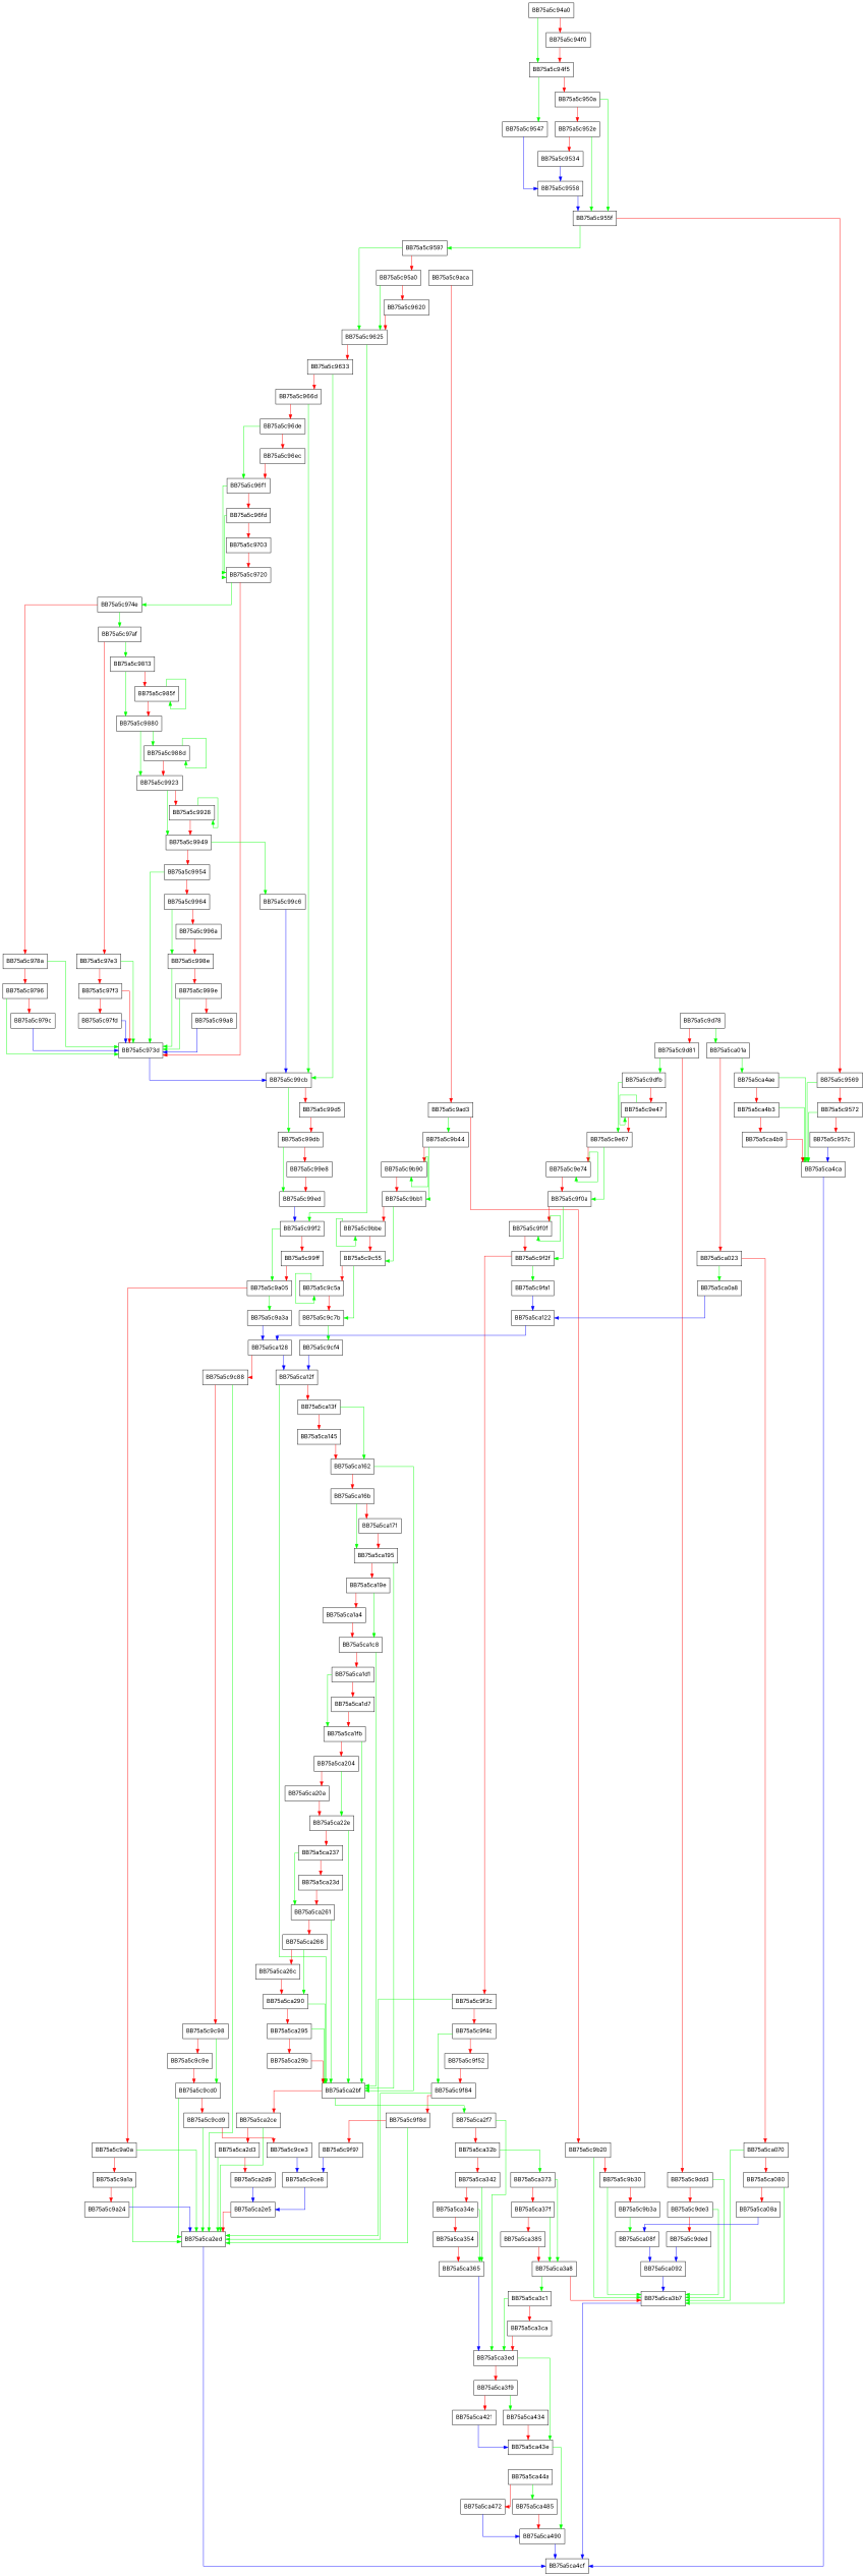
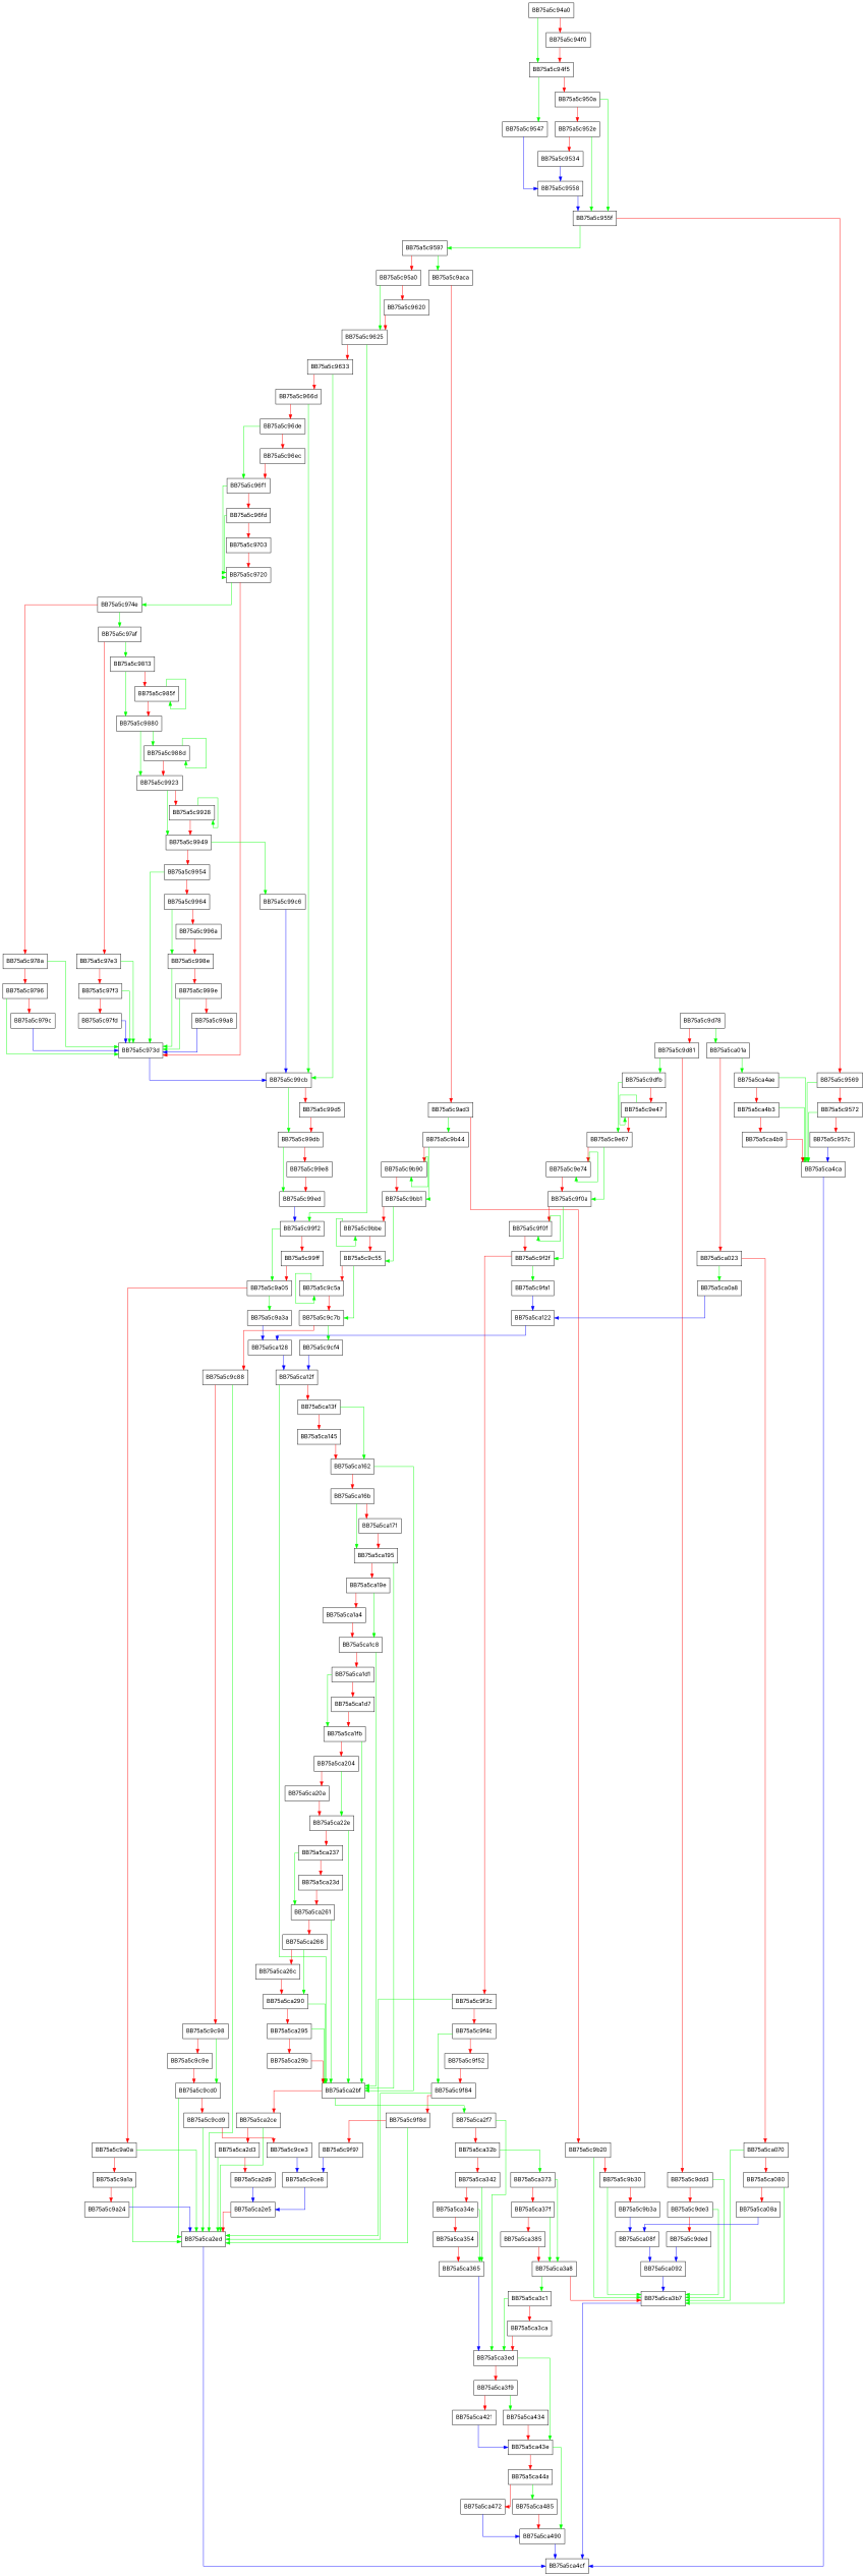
  digraph {
    fontname=Inter
    splines=ortho
    node [fontname=Inter shape=box]
    edge [color=red fontname=Inter]
    BB75a5c94a0
    BB75a5c94f5
    BB75a5c94f0
    BB75a5c9547
    BB75a5c950a
    BB75a5c9558
    BB75a5c955f
    BB75a5c952e
    BB75a5c9597
    BB75a5c9569
    BB75a5c9534
    BB75a5c9aca
    BB75a5c95a0
    BB75a5ca4ca
    BB75a5c9572
    BB75a5c9ad3
    BB75a5c9625
    BB75a5c9620
    BB75a5ca4cf
    BB75a5c957c
    BB75a5c9d78
    BB75a5ca01a
    BB75a5c9d81
    BB75a5c9b44
    BB75a5c9b20
    BB75a5c99f2
    BB75a5c9633
    BB75a5c9a05
    BB75a5c99ff
    BB75a5c99cb
    BB75a5c966d
    BB75a5c9a3a
    BB75a5c9a0a
    BB75a5c99db
    BB75a5c99d5
    BB75a5c96de
    BB75a5c99ed
    BB75a5c99e8
    BB75a5c96f1
    BB75a5c96ec
    BB75a5c9720
    BB75a5c96fd
    BB75a5c974e
    BB75a5c973d
    BB75a5c9703
    BB75a5c97af
    BB75a5c978a
    BB75a5c9813
    BB75a5c97e3
    BB75a5c9796
    BB75a5c9880
    BB75a5c985f
    BB75a5c97f3
    BB75a5c979c
    BB75a5c9923
    BB75a5c988d
    BB75a5c97fd
    BB75a5c9949
    BB75a5c9928
    BB75a5c99c6
    BB75a5c9954
    BB75a5c9964
    BB75a5c998e
    BB75a5c996a
    BB75a5c999e
    BB75a5c99a8
    BB75a5ca128
    BB75a5ca2ed
    BB75a5c9a1a
    BB75a5ca12f
    BB75a5c9a24
    BB75a5ca2bf
    BB75a5ca13f
    BB75a5ca4ae
    BB75a5ca023
    BB75a5c9dfb
    BB75a5c9dd3
    BB75a5c9bb1
    BB75a5c9b90
    BB75a5ca3b7
    BB75a5c9b30
    BB75a5c9c55
    BB75a5c9bbe
    BB75a5c9b3a
    BB75a5ca08f
    BB75a5ca092
    BB75a5c9c7b
    BB75a5c9c5a
    BB75a5c9cf4
    BB75a5c9c88
    BB75a5c9c98
    BB75a5c9cd0
    BB75a5c9c9e
    BB75a5c9cd9
    BB75a5c9ce3
    BB75a5c9ce8
    BB75a5ca2e5
    BB75a5ca2f7
    BB75a5ca2ce
    BB75a5ca162
    BB75a5ca145
    BB75a5ca4b3
    BB75a5ca0a8
    BB75a5ca070
    BB75a5c9e67
    BB75a5c9e47
    BB75a5c9de3
    BB75a5c9f0a
    BB75a5c9e74
    BB75a5c9ded
    BB75a5c9f2f
    BB75a5c9f0f
    BB75a5c9fa1
    BB75a5c9f3c
    BB75a5ca122
    BB75a5c9f4c
    BB75a5c9f84
    BB75a5c9f52
    BB75a5c9f8d
    BB75a5c9f97
    BB75a5ca4b9
    BB75a5ca080
    BB75a5ca08a
    BB75a5ca3ed
    BB75a5ca32b
    BB75a5ca2d3
    BB75a5ca16b
    BB75a5ca195
    BB75a5ca171
    BB75a5ca19e
    BB75a5ca1c8
    BB75a5ca1a4
    BB75a5ca1d1
    BB75a5ca1fb
    BB75a5ca1d7
    BB75a5ca204
    BB75a5ca22e
    BB75a5ca20a
    BB75a5ca237
    BB75a5ca261
    BB75a5ca23d
    BB75a5ca266
    BB75a5ca290
    BB75a5ca26c
    BB75a5ca295
    BB75a5ca29b
    BB75a5ca43e
    BB75a5ca3f9
    BB75a5ca373
    BB75a5ca342
    BB75a5ca2d9
    BB75a5ca490
    BB75a5ca44a
    BB75a5ca434
    BB75a5ca421
    BB75a5ca3a8
    BB75a5ca37f
    BB75a5ca365
    BB75a5ca34e
    BB75a5ca3c1
    BB75a5ca385
    BB75a5ca354
    BB75a5ca3ca
    BB75a5ca485
    BB75a5ca472
    BB75a5c94a0 -> BB75a5c94f5 [color=green]
    BB75a5c94a0 -> BB75a5c94f0
    BB75a5c94f5 -> BB75a5c9547 [color=green]
    BB75a5c94f5 -> BB75a5c950a
    BB75a5c94f0 -> BB75a5c94f5
    BB75a5c9547 -> BB75a5c9558 [color=blue]
    BB75a5c950a -> BB75a5c955f [color=green]
    BB75a5c950a -> BB75a5c952e
    BB75a5c9558 -> BB75a5c955f [color=blue]
    BB75a5c955f -> BB75a5c9597 [color=green]
    BB75a5c955f -> BB75a5c9569
    BB75a5c952e -> BB75a5c955f [color=green]
    BB75a5c952e -> BB75a5c9534
-   BB75a5c9597 -> BB75a5c9625 [color=green]
+   BB75a5c9597 -> BB75a5c9aca [color=green]
    BB75a5c9597 -> BB75a5c95a0
    BB75a5c9569 -> BB75a5ca4ca [color=green]
    BB75a5c9569 -> BB75a5c9572
    BB75a5c9534 -> BB75a5c9558 [color=blue]
    BB75a5c9aca -> BB75a5c9ad3
    BB75a5c95a0 -> BB75a5c9625 [color=green]
    BB75a5c95a0 -> BB75a5c9620
    BB75a5ca4ca -> BB75a5ca4cf [color=blue]
    BB75a5c9572 -> BB75a5ca4ca [color=green]
    BB75a5c9572 -> BB75a5c957c
    BB75a5c9ad3 -> BB75a5c9b44 [color=green]
    BB75a5c9ad3 -> BB75a5c9b20
    BB75a5c9625 -> BB75a5c99f2 [color=green]
    BB75a5c9625 -> BB75a5c9633
    BB75a5c9620 -> BB75a5c9625
    BB75a5c957c -> BB75a5ca4ca [color=blue]
    BB75a5c9d78 -> BB75a5ca01a [color=green]
    BB75a5c9d78 -> BB75a5c9d81
    BB75a5ca01a -> BB75a5ca4ae [color=green]
    BB75a5ca01a -> BB75a5ca023
    BB75a5c9d81 -> BB75a5c9dfb [color=green]
    BB75a5c9d81 -> BB75a5c9dd3
    BB75a5c9b44 -> BB75a5c9bb1 [color=green]
    BB75a5c9b44 -> BB75a5c9b90
    BB75a5c9b20 -> BB75a5ca3b7 [color=green]
    BB75a5c9b20 -> BB75a5c9b30
    BB75a5c99f2 -> BB75a5c9a05 [color=green]
    BB75a5c99f2 -> BB75a5c99ff
    BB75a5c9633 -> BB75a5c99cb [color=green]
    BB75a5c9633 -> BB75a5c966d
    BB75a5c9a05 -> BB75a5c9a3a [color=green]
    BB75a5c9a05 -> BB75a5c9a0a
    BB75a5c99ff -> BB75a5c9a05
    BB75a5c99cb -> BB75a5c99db [color=green]
    BB75a5c99cb -> BB75a5c99d5
    BB75a5c966d -> BB75a5c99cb [color=green]
    BB75a5c966d -> BB75a5c96de
    BB75a5c9a3a -> BB75a5ca128 [color=blue]
    BB75a5c9a0a -> BB75a5ca2ed [color=green]
    BB75a5c9a0a -> BB75a5c9a1a
    BB75a5c99db -> BB75a5c99ed [color=green]
    BB75a5c99db -> BB75a5c99e8
    BB75a5c99d5 -> BB75a5c99db
    BB75a5c96de -> BB75a5c96f1 [color=green]
    BB75a5c96de -> BB75a5c96ec
    BB75a5c99ed -> BB75a5c99f2 [color=blue]
    BB75a5c99e8 -> BB75a5c99ed
    BB75a5c96f1 -> BB75a5c9720 [color=green]
    BB75a5c96f1 -> BB75a5c96fd
    BB75a5c96ec -> BB75a5c96f1
    BB75a5c9720 -> BB75a5c974e [color=green]
    BB75a5c9720 -> BB75a5c973d
    BB75a5c96fd -> BB75a5c9720 [color=green]
    BB75a5c96fd -> BB75a5c9703
    BB75a5c974e -> BB75a5c97af [color=green]
    BB75a5c974e -> BB75a5c978a
    BB75a5c973d -> BB75a5c99cb [color=blue]
    BB75a5c9703 -> BB75a5c9720
    BB75a5c97af -> BB75a5c9813 [color=green]
    BB75a5c97af -> BB75a5c97e3
    BB75a5c978a -> BB75a5c973d [color=green]
    BB75a5c978a -> BB75a5c9796
    BB75a5c9813 -> BB75a5c9880 [color=green]
    BB75a5c9813 -> BB75a5c985f
    BB75a5c97e3 -> BB75a5c973d [color=green]
    BB75a5c97e3 -> BB75a5c97f3
    BB75a5c9796 -> BB75a5c973d [color=green]
    BB75a5c9796 -> BB75a5c979c
    BB75a5c9880 -> BB75a5c9923 [color=green]
    BB75a5c9880 -> BB75a5c988d [color=green]
    BB75a5c985f -> BB75a5c9880
    BB75a5c985f -> BB75a5c985f [color=green]
-   BB75a5c97f3 -> BB75a5c973d
+   BB75a5c97f3 -> BB75a5c973d [color=green]
    BB75a5c97f3 -> BB75a5c97fd
    BB75a5c979c -> BB75a5c973d [color=blue]
    BB75a5c9923 -> BB75a5c9949 [color=green]
    BB75a5c9923 -> BB75a5c9928
    BB75a5c988d -> BB75a5c9923
    BB75a5c988d -> BB75a5c988d [color=green]
    BB75a5c97fd -> BB75a5c973d [color=blue]
    BB75a5c9949 -> BB75a5c99c6 [color=green]
    BB75a5c9949 -> BB75a5c9954
    BB75a5c9928 -> BB75a5c9949
    BB75a5c9928 -> BB75a5c9928 [color=green]
    BB75a5c99c6 -> BB75a5c99cb [color=blue]
    BB75a5c9954 -> BB75a5c973d [color=green]
    BB75a5c9954 -> BB75a5c9964
    BB75a5c9964 -> BB75a5c998e [color=green]
    BB75a5c9964 -> BB75a5c996a
    BB75a5c998e -> BB75a5c973d [color=green]
    BB75a5c998e -> BB75a5c999e
    BB75a5c996a -> BB75a5c998e
    BB75a5c999e -> BB75a5c973d [color=green]
    BB75a5c999e -> BB75a5c99a8
    BB75a5c99a8 -> BB75a5c973d [color=blue]
    BB75a5ca128 -> BB75a5ca12f [color=blue]
    BB75a5ca2ed -> BB75a5ca4cf [color=blue]
    BB75a5c9a1a -> BB75a5ca2ed [color=green]
    BB75a5c9a1a -> BB75a5c9a24
    BB75a5ca12f -> BB75a5ca2bf [color=green]
    BB75a5ca12f -> BB75a5ca13f
    BB75a5c9a24 -> BB75a5ca2ed [color=blue]
    BB75a5ca2bf -> BB75a5ca2f7 [color=green]
    BB75a5ca2bf -> BB75a5ca2ce
    BB75a5ca13f -> BB75a5ca162 [color=green]
    BB75a5ca13f -> BB75a5ca145
    BB75a5ca4ae -> BB75a5ca4ca [color=green]
    BB75a5ca4ae -> BB75a5ca4b3
    BB75a5ca023 -> BB75a5ca0a8 [color=green]
    BB75a5ca023 -> BB75a5ca070
    BB75a5c9dfb -> BB75a5c9e67 [color=green]
    BB75a5c9dfb -> BB75a5c9e47
    BB75a5c9dd3 -> BB75a5ca3b7 [color=green]
    BB75a5c9dd3 -> BB75a5c9de3
    BB75a5c9bb1 -> BB75a5c9c55 [color=green]
    BB75a5c9bb1 -> BB75a5c9bbe
    BB75a5c9b90 -> BB75a5c9bb1
    BB75a5c9b90 -> BB75a5c9b90 [color=green]
    BB75a5ca3b7 -> BB75a5ca4cf [color=blue]
    BB75a5c9b30 -> BB75a5ca3b7 [color=green]
    BB75a5c9b30 -> BB75a5c9b3a
    BB75a5c9c55 -> BB75a5c9c7b [color=green]
    BB75a5c9c55 -> BB75a5c9c5a
    BB75a5c9bbe -> BB75a5c9c55
    BB75a5c9bbe -> BB75a5c9bbe [color=green]
-   BB75a5c9b3a -> BB75a5ca08f [color=green]
+   BB75a5c9b3a -> BB75a5ca08f [color=blue]
    BB75a5ca08f -> BB75a5ca092 [color=blue]
    BB75a5ca092 -> BB75a5ca3b7 [color=blue]
    BB75a5c9c7b -> BB75a5c9cf4 [color=green]
-   BB75a5ca128 -> BB75a5c9c88
+   BB75a5c9c7b -> BB75a5c9c88
    BB75a5c9c5a -> BB75a5c9c7b
    BB75a5c9c5a -> BB75a5c9c5a [color=green]
    BB75a5c9cf4 -> BB75a5ca12f [color=blue]
    BB75a5c9c88 -> BB75a5ca2ed [color=green]
    BB75a5c9c88 -> BB75a5c9c98
    BB75a5c9c98 -> BB75a5c9cd0 [color=green]
    BB75a5c9c98 -> BB75a5c9c9e
    BB75a5c9cd0 -> BB75a5ca2ed [color=green]
    BB75a5c9cd0 -> BB75a5c9cd9
    BB75a5c9c9e -> BB75a5c9cd0
    BB75a5c9cd9 -> BB75a5ca2ed [color=green]
    BB75a5c9cd9 -> BB75a5c9ce3
    BB75a5c9ce3 -> BB75a5c9ce8 [color=blue]
    BB75a5c9ce8 -> BB75a5ca2e5 [color=blue]
    BB75a5ca2e5 -> BB75a5ca2ed
    BB75a5ca2f7 -> BB75a5ca3ed [color=green]
    BB75a5ca2f7 -> BB75a5ca32b
    BB75a5ca2ce -> BB75a5ca2ed [color=green]
    BB75a5ca2ce -> BB75a5ca2d3
    BB75a5ca162 -> BB75a5ca2bf [color=green]
    BB75a5ca162 -> BB75a5ca16b
    BB75a5ca145 -> BB75a5ca162
    BB75a5ca4b3 -> BB75a5ca4ca [color=green]
    BB75a5ca4b3 -> BB75a5ca4b9
    BB75a5ca0a8 -> BB75a5ca122 [color=blue]
    BB75a5ca070 -> BB75a5ca3b7 [color=green]
    BB75a5ca070 -> BB75a5ca080
    BB75a5c9e67 -> BB75a5c9f0a [color=green]
    BB75a5c9e67 -> BB75a5c9e74
    BB75a5c9e47 -> BB75a5c9e67
    BB75a5c9e47 -> BB75a5c9e47 [color=green]
    BB75a5c9de3 -> BB75a5ca3b7 [color=green]
    BB75a5c9de3 -> BB75a5c9ded
    BB75a5c9f0a -> BB75a5c9f2f [color=green]
    BB75a5c9f0a -> BB75a5c9f0f
    BB75a5c9e74 -> BB75a5c9f0a
    BB75a5c9e74 -> BB75a5c9e74 [color=green]
    BB75a5c9ded -> BB75a5ca092 [color=blue]
    BB75a5c9f2f -> BB75a5c9fa1 [color=green]
    BB75a5c9f2f -> BB75a5c9f3c
    BB75a5c9f0f -> BB75a5c9f2f
    BB75a5c9f0f -> BB75a5c9f0f [color=green]
    BB75a5c9fa1 -> BB75a5ca122 [color=blue]
    BB75a5c9f3c -> BB75a5ca2ed [color=green]
    BB75a5c9f3c -> BB75a5c9f4c
    BB75a5ca122 -> BB75a5ca128 [color=blue]
    BB75a5c9f4c -> BB75a5c9f84 [color=green]
    BB75a5c9f4c -> BB75a5c9f52
    BB75a5c9f84 -> BB75a5ca2ed [color=green]
    BB75a5c9f84 -> BB75a5c9f8d
    BB75a5c9f52 -> BB75a5c9f84
    BB75a5c9f8d -> BB75a5ca2ed [color=green]
    BB75a5c9f8d -> BB75a5c9f97
    BB75a5c9f97 -> BB75a5c9ce8 [color=blue]
    BB75a5ca4b9 -> BB75a5ca4ca
    BB75a5ca080 -> BB75a5ca3b7 [color=green]
    BB75a5ca080 -> BB75a5ca08a
    BB75a5ca08a -> BB75a5ca08f [color=blue]
    BB75a5ca3ed -> BB75a5ca43e [color=green]
    BB75a5ca3ed -> BB75a5ca3f9
    BB75a5ca32b -> BB75a5ca373 [color=green]
    BB75a5ca32b -> BB75a5ca342
    BB75a5ca2d3 -> BB75a5ca2ed [color=green]
    BB75a5ca2d3 -> BB75a5ca2d9
    BB75a5ca16b -> BB75a5ca195 [color=green]
    BB75a5ca16b -> BB75a5ca171
    BB75a5ca195 -> BB75a5ca2bf [color=green]
    BB75a5ca195 -> BB75a5ca19e
    BB75a5ca171 -> BB75a5ca195
    BB75a5ca19e -> BB75a5ca1c8 [color=green]
    BB75a5ca19e -> BB75a5ca1a4
    BB75a5ca1c8 -> BB75a5ca2bf [color=green]
    BB75a5ca1c8 -> BB75a5ca1d1
    BB75a5ca1a4 -> BB75a5ca1c8
    BB75a5ca1d1 -> BB75a5ca1fb [color=green]
    BB75a5ca1d1 -> BB75a5ca1d7
    BB75a5ca1fb -> BB75a5ca2bf [color=green]
    BB75a5ca1fb -> BB75a5ca204
    BB75a5ca1d7 -> BB75a5ca1fb
    BB75a5ca204 -> BB75a5ca22e [color=green]
    BB75a5ca204 -> BB75a5ca20a
    BB75a5ca22e -> BB75a5ca2bf [color=green]
    BB75a5ca22e -> BB75a5ca237
    BB75a5ca20a -> BB75a5ca22e
    BB75a5ca237 -> BB75a5ca261 [color=green]
    BB75a5ca237 -> BB75a5ca23d
    BB75a5ca261 -> BB75a5ca2bf [color=green]
    BB75a5ca261 -> BB75a5ca266
    BB75a5ca23d -> BB75a5ca261
    BB75a5ca266 -> BB75a5ca290 [color=green]
    BB75a5ca266 -> BB75a5ca26c
    BB75a5ca290 -> BB75a5ca2bf [color=green]
    BB75a5ca290 -> BB75a5ca295
    BB75a5ca26c -> BB75a5ca290
    BB75a5ca295 -> BB75a5ca2bf [color=green]
    BB75a5ca295 -> BB75a5ca29b
    BB75a5ca29b -> BB75a5ca2bf
    BB75a5ca43e -> BB75a5ca490 [color=green]
+   BB75a5ca43e -> BB75a5ca44a
    BB75a5ca3f9 -> BB75a5ca434 [color=green]
    BB75a5ca3f9 -> BB75a5ca421
    BB75a5ca373 -> BB75a5ca3a8 [color=green]
    BB75a5ca373 -> BB75a5ca37f
    BB75a5ca342 -> BB75a5ca365 [color=green]
    BB75a5ca342 -> BB75a5ca34e
    BB75a5ca2d9 -> BB75a5ca2e5 [color=blue]
    BB75a5ca490 -> BB75a5ca4cf [color=blue]
    BB75a5ca44a -> BB75a5ca485 [color=green]
    BB75a5ca44a -> BB75a5ca472
    BB75a5ca434 -> BB75a5ca43e
    BB75a5ca421 -> BB75a5ca43e [color=blue]
    BB75a5ca3a8 -> BB75a5ca3b7
    BB75a5ca3a8 -> BB75a5ca3c1 [color=green]
    BB75a5ca37f -> BB75a5ca3a8 [color=green]
    BB75a5ca37f -> BB75a5ca385
    BB75a5ca365 -> BB75a5ca3ed [color=blue]
    BB75a5ca34e -> BB75a5ca365 [color=green]
    BB75a5ca34e -> BB75a5ca354
    BB75a5ca3c1 -> BB75a5ca3ed [color=green]
    BB75a5ca3c1 -> BB75a5ca3ca
    BB75a5ca385 -> BB75a5ca3a8
    BB75a5ca354 -> BB75a5ca365
    BB75a5ca3ca -> BB75a5ca3ed
    BB75a5ca485 -> BB75a5ca490
    BB75a5ca472 -> BB75a5ca490 [color=blue]
  }
